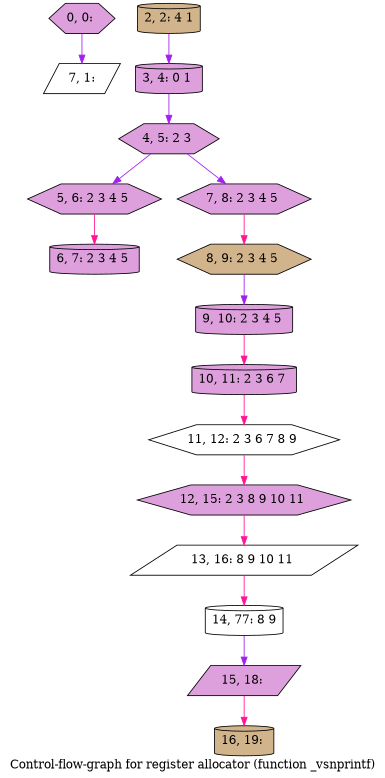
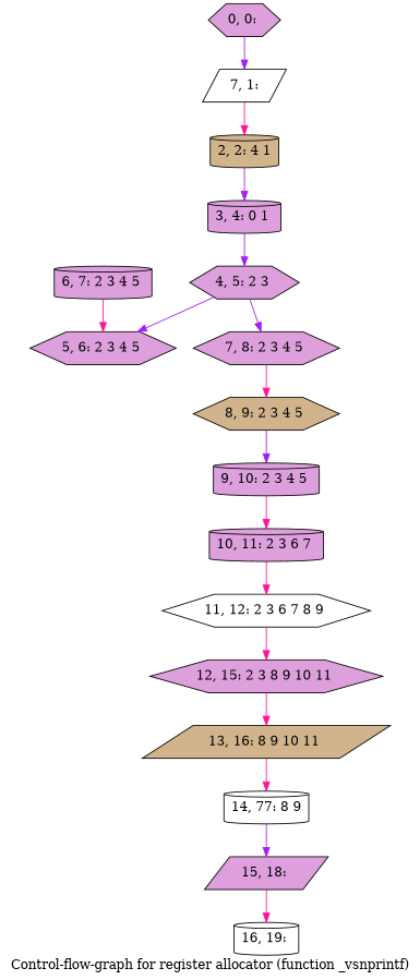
  digraph {
    label="Control-flow-graph for register allocator (function _vsnprintf)"
    node [fillcolor=plum shape=hexagon style=filled]
    edge [color=deeppink]
    n1 [label="0, 0: "]
    n2 [fillcolor=white label="7, 1:" shape=parallelogram]
    n3 [fillcolor=tan label="2, 2: 4 1" shape=cylinder]
    n4 [label="3, 4: 0 1 " shape=cylinder]
    n5 [label="4, 5: 2 3 "]
    n6 [label="5, 6: 2 3 4 5 "]
    n7 [label="7, 8: 2 3 4 5 "]
    n8 [label="6, 7: 2 3 4 5 " shape=cylinder]
    n9 [fillcolor=tan label="8, 9: 2 3 4 5 "]
    n10 [label="9, 10: 2 3 4 5 " shape=cylinder]
    n11 [label="10, 11: 2 3 6 7 " shape=cylinder]
    n12 [fillcolor=white label="11, 12: 2 3 6 7 8 9 "]
    n13 [label="12, 15: 2 3 8 9 10 11 "]
-   n14 [fillcolor=white label="13, 16: 8 9 10 11 " shape=parallelogram]
+   n14 [fillcolor=tan label="13, 16: 8 9 10 11 " shape=parallelogram]
    n15 [fillcolor=white label="14, 77: 8 9" shape=cylinder]
    n16 [label="15, 18: " shape=parallelogram]
-   n17 [fillcolor=tan label="16, 19: " shape=cylinder]
+   n17 [fillcolor=white label="16, 19: " shape=cylinder]
    n1 -> n2 [color=purple]
+   n2 -> n3
    n3 -> n4 [color=purple]
    n4 -> n5 [color=purple]
    n5 -> n6 [color=purple]
    n5 -> n7 [color=purple]
-   n6 -> n8
+   n8 -> n6
    n7 -> n9
    n9 -> n10 [color=purple]
    n10 -> n11
    n11 -> n12
    n12 -> n13
    n13 -> n14
    n14 -> n15
    n15 -> n16 [color=purple]
    n16 -> n17
  }
